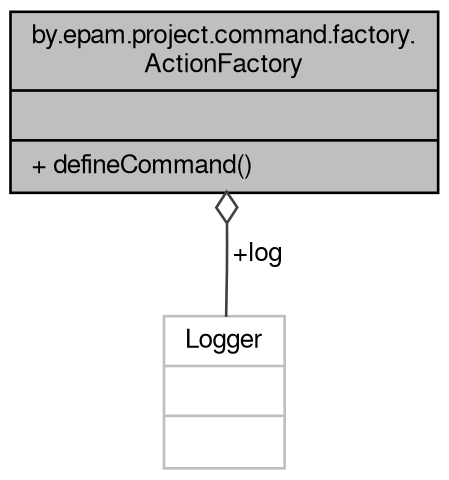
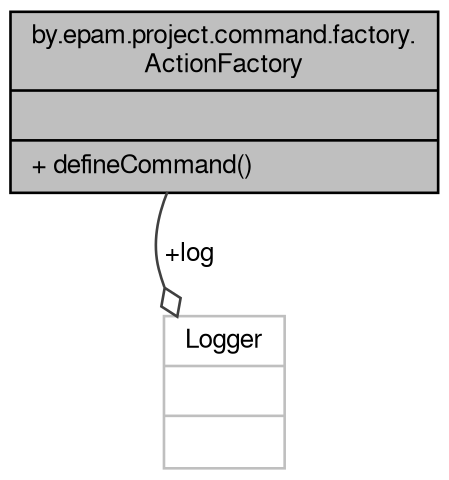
  digraph {
    node [fontname=FreeSans fontsize=10 shape=record]
    n1 [color=black fillcolor=grey75 fontcolor=black height=0.2 label="{by.epam.project.command.factory.\lActionFactory\n||+ defineCommand()\l}" style=filled width=0.4]
    n2 [color=grey75 height=0.2 label="{Logger\n||}" width=0.4]
-   n2 -> n1 [arrowhead=odiamond color=grey25 fontname=FreeSans fontsize=10 label=" +log" labelfontname=FreeSans labelfontsize=10 style=solid]
+   n1 -> n2 [arrowhead=odiamond color=grey25 fontname=FreeSans fontsize=10 label=" +log" labelfontname=FreeSans labelfontsize=10 style=solid]
  }
